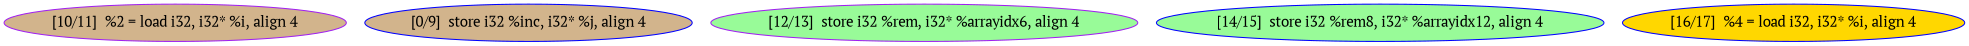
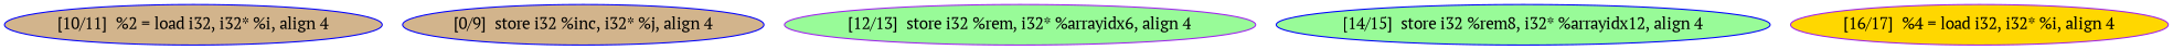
  digraph {
    fontname="PT Serif"
    node [fillcolor=tan shape=ellipse style=filled color=blue fontname="PT Serif"]
-   n1 [label="[10/11]  %2 = load i32, i32* %i, align 4" color=purple]
+   n1 [label="[10/11]  %2 = load i32, i32* %i, align 4"]
    n2 [label="[0/9]  store i32 %inc, i32* %j, align 4"]
    n3 [fillcolor=palegreen label="[12/13]  store i32 %rem, i32* %arrayidx6, align 4" color=purple]
    n4 [fillcolor=palegreen label="[14/15]  store i32 %rem8, i32* %arrayidx12, align 4"]
-   n5 [fillcolor=gold label="[16/17]  %4 = load i32, i32* %i, align 4"]
+   n5 [fillcolor=gold label="[16/17]  %4 = load i32, i32* %i, align 4" color=purple]
  }
